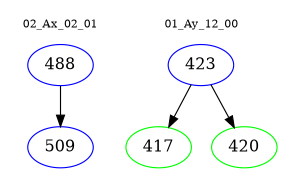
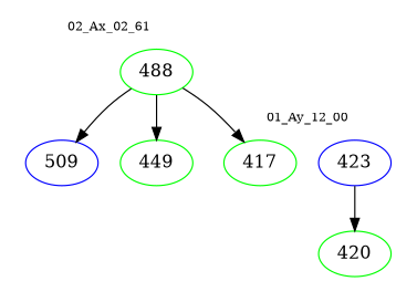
  digraph {
    node [color=blue]
    edge [color=black]
-   n1 [label=488]
+   n1 [color=green label=488]
    n2 [label=509]
+   n3 [color=green label=449]
    n4 [label=423]
    n5 [color=green label=417]
    n6 [color=green label=420]
    subgraph cluster_1 {
      color=white
      fontsize=10
-     label="02_Ax_02_01"
+     label="02_Ax_02_61"
      n1
      n2
+     n3
    }
    subgraph cluster_2 {
      color=white
      fontsize=10
      label="01_Ay_12_00"
      n4
      n5
      n6
    }
    n1 -> n2
-   n4 -> n5
+   n1 -> n3
+   n1 -> n5
    n4 -> n6
  }
